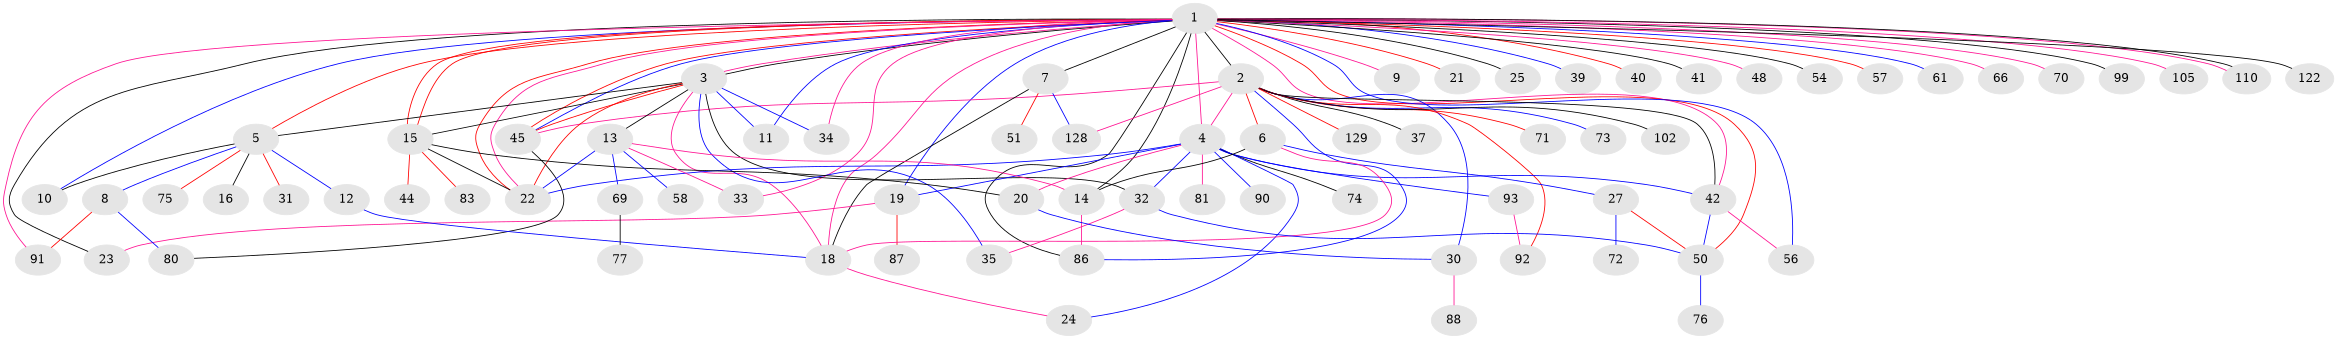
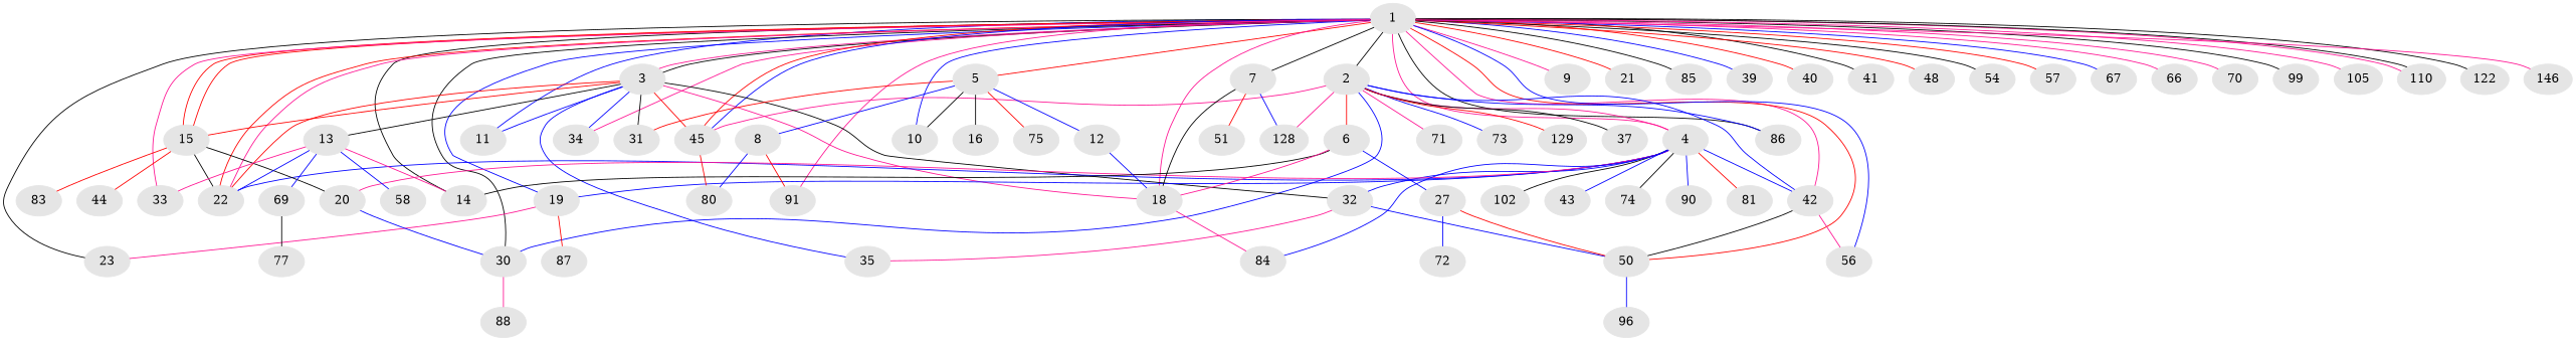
  graph {
    node [color=gray90 style=filled]
    edge [color=blue]
    1
    2
    3 [super="+49+94+109+144+29"]
    4 [super="+38+79"]
    5
    7
    9
    10 [super="+97+78"]
    11
    14 [super="+60"]
    15 [super="+148+108+17+63+28"]
    18 [super="+36+120"]
    19 [super="+24"]
    21
    22 [super="+52"]
    23 [super="+123"]
-   25 [super="+68"]
+   25 [super="+68" label=85]
    30 [super="+116+131"]
    33 [super="+53"]
    34 [super="+98"]
    39
    40
    41
    42 [super="+82+67+62"]
    45 [super="+46"]
    48
    50 [super="+59"]
    54
    56
    57
-   61 [super="+132"]
+   61 [super="+132" label=67]
    66 [super="+124"]
    70 [super="+147"]
    86
    91 [super="+95"]
    99
    105
    110 [super="+135"]
    122
+   146
    6 [super="+100"]
    37
    71
    73
-   92 [super="+101"]
    102
    128
    129
    13 [super="+65"]
    32 [super="+85"]
    35 [super="+55"]
    20 [super="+136+26"]
-   43 [label=93]
+   43
    74
    81
-   84 [label=24]
+   84
    90
    8 [super="+114"]
    12 [super="+107"]
    16
    31
    75
    51
    44 [super="+113+141"]
    83
    87
    88
    80
-   76
+   76 [label=96]
    27 [super="+47+96"]
    58
    69
    72
    77
    1 -- 2 [color=black]
    1 -- 3 [color=deeppink weight=3]
    1 -- 3 [color=black]
    1 -- 4 [color=deeppink weight=2]
    1 -- 5 [color=red]
    1 -- 7 [color=black]
    1 -- 9 [color=deeppink]
    1 -- 10
    1 -- 11
    1 -- 14 [color=black]
    1 -- 15 [color=red]
    1 -- 15 [color=red]
    1 -- 18 [color=deeppink]
    1 -- 19
    1 -- 21 [color=red]
    1 -- 22 [color=red]
    1 -- 22 [color=deeppink]
    1 -- 23 [color=black]
    1 -- 25 [color=black]
+   1 -- 30 [color=black]
    1 -- 33 [color=deeppink]
    1 -- 34 [color=deeppink]
    1 -- 39
    1 -- 40 [color=red]
    1 -- 41 [color=black]
    1 -- 42 [color=deeppink]
    1 -- 45 [color=red]
    1 -- 45
-   1 -- 48 [color=deeppink]
+   1 -- 48 [color=red]
    1 -- 50 [color=red]
    1 -- 54 [color=black]
    1 -- 56
    1 -- 57 [color=red]
    1 -- 61
    1 -- 66 [color=deeppink]
    1 -- 70 [color=deeppink]
    1 -- 86 [color=black]
    1 -- 91 [color=deeppink]
    1 -- 99 [color=black]
    1 -- 105 [color=deeppink]
    1 -- 110 [color=deeppink]
    1 -- 110 [color=black]
    1 -- 122 [color=black]
+   1 -- 146 [color=deeppink]
    2 -- 4 [color=deeppink]
    2 -- 30
-   2 -- 42 [color=black weight=2]
+   2 -- 42 [weight=2]
    2 -- 45 [color=deeppink]
    2 -- 86
    2 -- 6 [color=red]
    2 -- 37 [color=black]
-   2 -- 71 [color=red]
+   2 -- 71 [color=deeppink]
    2 -- 73
-   2 -- 92 [color=red]
-   2 -- 102 [color=black]
+   4 -- 102 [color=black]
    2 -- 128 [color=deeppink]
    2 -- 129 [color=red]
-   3 -- 5 [color=black]
+   3 -- 31 [color=black]
    3 -- 11
-   3 -- 15 [color=black]
+   3 -- 15 [color=red]
    3 -- 18 [color=deeppink]
    3 -- 22 [color=red]
    3 -- 34
    3 -- 45 [color=red]
    3 -- 13 [color=black weight=2]
    3 -- 32 [color=black weight=2]
    3 -- 35
    4 -- 19
    4 -- 22
    4 -- 42
    4 -- 32
    4 -- 20 [color=deeppink]
    4 -- 43
    4 -- 74 [color=black]
-   4 -- 81 [color=deeppink]
+   4 -- 81 [color=red]
    4 -- 84
    4 -- 90
    5 -- 10 [color=black]
    5 -- 8
    5 -- 12
    5 -- 16 [color=black]
    5 -- 31 [color=red]
    5 -- 75 [color=red]
    7 -- 18 [color=black]
    7 -- 128
    7 -- 51 [color=red]
-   14 -- 86 [color=deeppink]
    15 -- 22 [color=black]
    15 -- 20 [color=black]
    15 -- 44 [color=red]
    15 -- 83 [color=red]
    18 -- 84 [color=deeppink]
    19 -- 23 [color=deeppink]
    19 -- 87 [color=red]
    30 -- 88 [color=deeppink]
-   42 -- 50
+   42 -- 50 [color=black]
    42 -- 56 [color=deeppink]
-   45 -- 80 [color=black]
+   45 -- 80 [color=red]
    50 -- 76
    6 -- 14 [color=black]
    6 -- 18 [color=deeppink]
    6 -- 27
    13 -- 14 [color=deeppink]
    13 -- 22
    13 -- 33 [color=deeppink]
    13 -- 58
    13 -- 69
    32 -- 50
    32 -- 35 [color=deeppink]
    20 -- 30
-   43 -- 92 [color=deeppink]
    8 -- 91 [color=red]
    8 -- 80
    12 -- 18
    27 -- 50 [color=red]
    27 -- 72
    69 -- 77 [color=black]
  }
